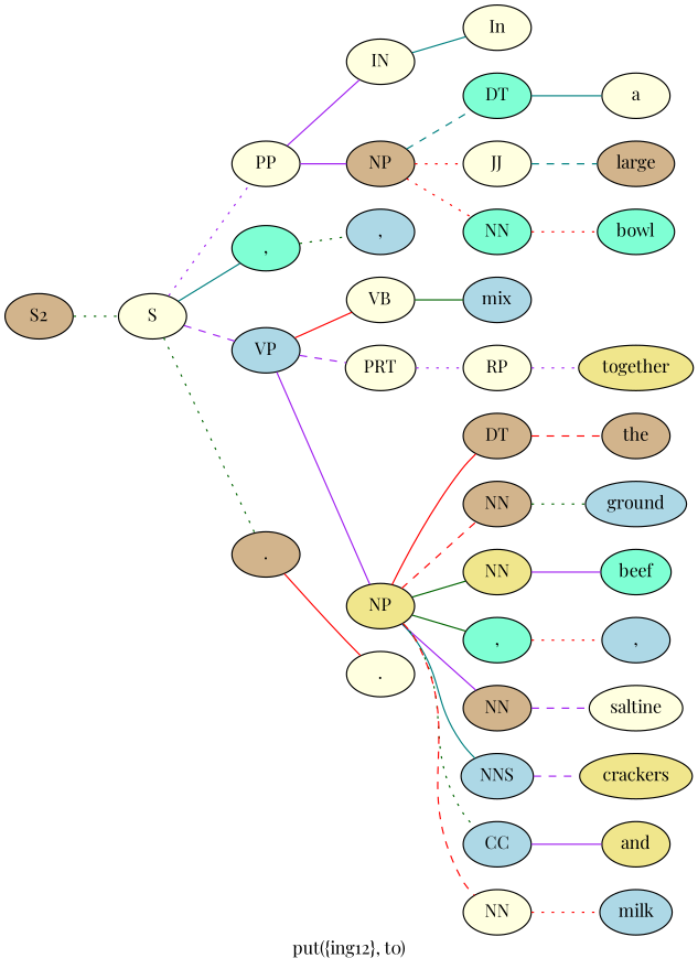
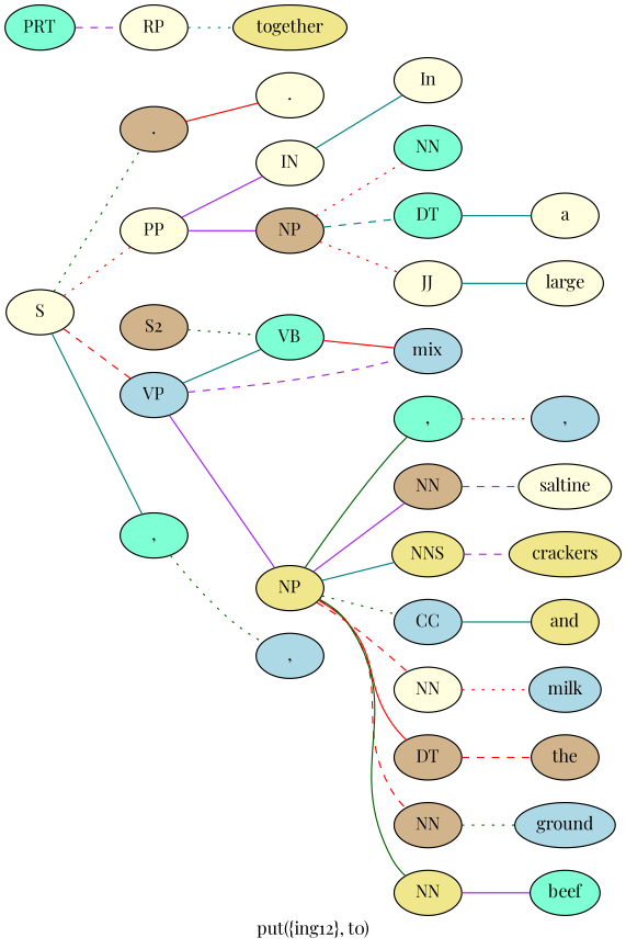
  graph {
    fontname="Playfair Display"
    label="put({ing12}, t0)"
    rankdir=LR
    node [fillcolor=lightyellow fontname="Playfair Display" style=filled]
    edge [color=red fontname="Playfair Display" style=solid]
    n1 [fillcolor=tan label=S2]
    n2 [label=S]
    n3 [label=PP]
    n4 [fillcolor=aquamarine label=","]
    n5 [fillcolor=lightblue label=VP]
    n6 [fillcolor=tan label="."]
    n7 [label=IN]
    n8 [fillcolor=tan label=NP]
    n9 [fillcolor=lightblue label=","]
-   n10 [label=VB]
-   n11 [label=PRT]
+   n10 [fillcolor=aquamarine label=VB]
+   n11 [fillcolor=aquamarine label=PRT]
    n12 [fillcolor=khaki label=NP]
    n13 [label="."]
    n14 [label=In]
    n15 [fillcolor=aquamarine label=DT]
    n16 [label=JJ]
    n17 [fillcolor=aquamarine label=NN]
    n18 [label=a]
-   n19 [fillcolor=tan label=large]
-   n20 [fillcolor=aquamarine label=bowl]
+   n19 [label=large]
    n21 [fillcolor=lightblue label=mix]
    n22 [label=RP]
    n23 [fillcolor=tan label=DT]
    n24 [fillcolor=tan label=NN]
    n25 [fillcolor=khaki label=NN]
    n26 [fillcolor=aquamarine label=","]
    n27 [fillcolor=tan label=NN]
-   n28 [fillcolor=lightblue label=NNS]
+   n28 [fillcolor=khaki label=NNS]
    n29 [fillcolor=lightblue label=CC]
    n30 [label=NN]
    n31 [fillcolor=khaki label=together]
    n32 [fillcolor=tan label=the]
    n33 [fillcolor=lightblue label=ground]
    n34 [fillcolor=aquamarine label=beef]
    n35 [fillcolor=lightblue label=","]
    n36 [label=saltine]
    n37 [fillcolor=khaki label=crackers]
    n38 [fillcolor=khaki label=and]
    n39 [fillcolor=lightblue label=milk]
-   n1 -- n2 [color=darkgreen style=dotted]
-   n2 -- n3 [color=purple style=dotted]
+   n1 -- n10 [color=darkgreen style=dotted]
+   n2 -- n3 [style=dotted]
    n2 -- n4 [color=teal]
-   n2 -- n5 [color=purple style=dashed]
+   n2 -- n5 [style=dashed]
    n2 -- n6 [color=darkgreen style=dotted]
    n3 -- n7 [color=purple]
    n3 -- n8 [color=purple]
    n4 -- n9 [color=darkgreen style=dotted]
-   n5 -- n10
-   n5 -- n11 [color=purple style=dashed]
+   n5 -- n10 [color=teal]
+   n5 -- n21 [color=purple style=dashed]
    n5 -- n12 [color=purple]
    n6 -- n13
    n7 -- n14 [color=teal]
    n8 -- n15 [color=teal style=dashed]
    n8 -- n16 [style=dotted]
    n8 -- n17 [style=dotted]
-   n10 -- n21 [color=darkgreen]
-   n11 -- n22 [color=purple style=dotted]
+   n10 -- n21
+   n11 -- n22 [color=purple style=dashed]
    n12 -- n23
    n12 -- n24 [style=dashed]
    n12 -- n25 [color=darkgreen]
    n12 -- n26 [color=darkgreen]
    n12 -- n27 [color=purple]
    n12 -- n28 [color=teal]
    n12 -- n29 [color=darkgreen style=dotted]
    n12 -- n30 [style=dashed]
    n15 -- n18 [color=teal]
-   n16 -- n19 [color=teal style=dashed]
-   n17 -- n20 [style=dotted]
-   n22 -- n31 [color=purple style=dotted]
+   n16 -- n19 [color=teal]
+   n22 -- n31 [color=teal style=dotted]
    n23 -- n32 [style=dashed]
    n24 -- n33 [color=darkgreen style=dotted]
    n25 -- n34 [color=purple]
    n26 -- n35 [style=dotted]
    n27 -- n36 [color=purple style=dashed]
    n28 -- n37 [color=purple style=dashed]
-   n29 -- n38 [color=purple]
+   n29 -- n38 [color=teal]
    n30 -- n39 [style=dotted]
  }
